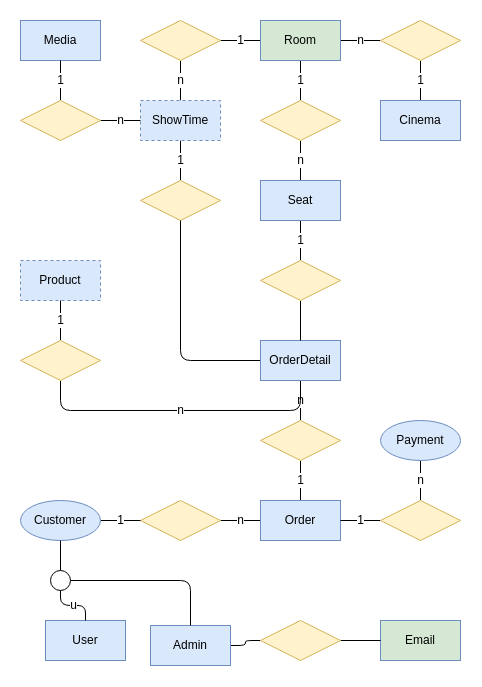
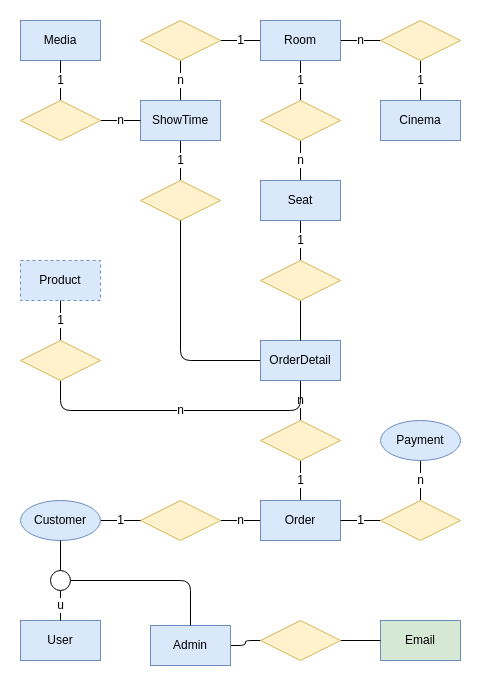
  <mxCell id="0" />
  <mxCell id="1" parent="0" />
  <mxCell id="2" value="Media" style="whiteSpace=wrap;html=1;align=center;fillColor=#dae8fc;strokeColor=#6c8ebf;" parent="1" vertex="1"><mxGeometry x="20" y="20" width="80" height="40" as="geometry" /></mxCell>
  <mxCell id="3" value="1" style="edgeStyle=orthogonalEdgeStyle;shape=connector;rounded=1;jumpStyle=arc;jumpSize=13;html=1;strokeColor=default;align=center;verticalAlign=middle;fontFamily=Helvetica;fontSize=12;fontColor=default;labelBackgroundColor=default;endArrow=none;endFill=0;" parent="1" source="4" target="6" edge="1"><mxGeometry relative="1" as="geometry" /></mxCell>
  <mxCell id="4" value="Cinema" style="whiteSpace=wrap;html=1;align=center;fillColor=#dae8fc;strokeColor=#6c8ebf;" parent="1" vertex="1"><mxGeometry x="380" y="100" width="80" height="40" as="geometry" /></mxCell>
  <mxCell id="5" value="n" style="edgeStyle=orthogonalEdgeStyle;shape=connector;rounded=1;jumpStyle=arc;jumpSize=13;html=1;strokeColor=default;align=center;verticalAlign=middle;fontFamily=Helvetica;fontSize=12;fontColor=default;labelBackgroundColor=default;endArrow=none;endFill=0;" parent="1" source="6" target="9" edge="1"><mxGeometry relative="1" as="geometry" /></mxCell>
  <mxCell id="6" value="" style="shape=rhombus;perimeter=rhombusPerimeter;whiteSpace=wrap;html=1;align=center;strokeColor=#d6b656;verticalAlign=middle;fontFamily=Helvetica;fontSize=12;fillColor=#fff2cc;" parent="1" vertex="1"><mxGeometry x="380" y="20" width="80" height="40" as="geometry" /></mxCell>
  <mxCell id="7" value="1" style="edgeStyle=orthogonalEdgeStyle;shape=connector;rounded=1;jumpStyle=arc;jumpSize=13;html=1;strokeColor=default;align=center;verticalAlign=middle;fontFamily=Helvetica;fontSize=12;fontColor=default;labelBackgroundColor=default;endArrow=none;endFill=0;" parent="1" source="9" target="21" edge="1"><mxGeometry relative="1" as="geometry" /></mxCell>
  <mxCell id="8" value="1" style="edgeStyle=orthogonalEdgeStyle;shape=connector;rounded=1;jumpStyle=arc;jumpSize=13;html=1;strokeColor=default;align=center;verticalAlign=middle;fontFamily=Helvetica;fontSize=12;fontColor=default;labelBackgroundColor=default;endArrow=none;endFill=0;" parent="1" source="9" target="13" edge="1"><mxGeometry relative="1" as="geometry" /></mxCell>
- <mxCell id="9" value="Room" style="whiteSpace=wrap;html=1;align=center;fillColor=#d5e8d4;strokeColor=#6c8ebf;" parent="1" vertex="1"><mxGeometry x="260" y="20" width="80" height="40" as="geometry" /></mxCell>
+ <mxCell id="9" value="Room" style="whiteSpace=wrap;html=1;align=center;fillColor=#dae8fc;strokeColor=#6c8ebf;" parent="1" vertex="1"><mxGeometry x="260" y="20" width="80" height="40" as="geometry" /></mxCell>
  <mxCell id="10" value="1" style="edgeStyle=orthogonalEdgeStyle;shape=connector;rounded=1;jumpStyle=arc;jumpSize=13;html=1;strokeColor=default;align=center;verticalAlign=middle;fontFamily=Helvetica;fontSize=12;fontColor=default;labelBackgroundColor=default;endArrow=none;endFill=0;" parent="1" source="12" target="14" edge="1"><mxGeometry relative="1" as="geometry" /></mxCell>
  <mxCell id="11" value="n" style="edgeStyle=orthogonalEdgeStyle;shape=connector;rounded=1;jumpStyle=arc;jumpSize=13;html=1;strokeColor=default;align=center;verticalAlign=middle;fontFamily=Helvetica;fontSize=12;fontColor=default;labelBackgroundColor=default;endArrow=none;endFill=0;" parent="1" source="12" target="13" edge="1"><mxGeometry relative="1" as="geometry" /></mxCell>
- <mxCell id="12" value="ShowTime" style="whiteSpace=wrap;html=1;align=center;fillColor=#dae8fc;strokeColor=#6c8ebf;dashed=1;" parent="1" vertex="1"><mxGeometry x="140" y="100" width="80" height="40" as="geometry" /></mxCell>
+ <mxCell id="12" value="ShowTime" style="whiteSpace=wrap;html=1;align=center;fillColor=#dae8fc;strokeColor=#6c8ebf;" parent="1" vertex="1"><mxGeometry x="140" y="100" width="80" height="40" as="geometry" /></mxCell>
  <mxCell id="13" value="" style="shape=rhombus;perimeter=rhombusPerimeter;whiteSpace=wrap;html=1;align=center;strokeColor=#d6b656;verticalAlign=middle;fontFamily=Helvetica;fontSize=12;fillColor=#fff2cc;" parent="1" vertex="1"><mxGeometry x="140" y="20" width="80" height="40" as="geometry" /></mxCell>
  <mxCell id="14" value="" style="shape=rhombus;perimeter=rhombusPerimeter;whiteSpace=wrap;html=1;align=center;strokeColor=#d6b656;verticalAlign=middle;fontFamily=Helvetica;fontSize=12;fillColor=#fff2cc;" parent="1" vertex="1"><mxGeometry x="140" y="180" width="80" height="40" as="geometry" /></mxCell>
  <mxCell id="15" value="1" style="edgeStyle=orthogonalEdgeStyle;shape=connector;rounded=1;jumpStyle=arc;jumpSize=13;html=1;strokeColor=default;align=center;verticalAlign=middle;fontFamily=Helvetica;fontSize=12;fontColor=default;labelBackgroundColor=default;endArrow=none;endFill=0;" parent="1" source="17" target="2" edge="1"><mxGeometry relative="1" as="geometry"><mxPoint x="60" y="180" as="targetPoint" /></mxGeometry></mxCell>
  <mxCell id="16" value="n" style="edgeStyle=orthogonalEdgeStyle;shape=connector;rounded=1;jumpStyle=arc;jumpSize=13;html=1;strokeColor=default;align=center;verticalAlign=middle;fontFamily=Helvetica;fontSize=12;fontColor=default;labelBackgroundColor=default;endArrow=none;endFill=0;" parent="1" source="17" target="12" edge="1"><mxGeometry relative="1" as="geometry" /></mxCell>
  <mxCell id="17" value="" style="shape=rhombus;perimeter=rhombusPerimeter;whiteSpace=wrap;html=1;align=center;strokeColor=#d6b656;verticalAlign=middle;fontFamily=Helvetica;fontSize=12;fillColor=#fff2cc;" parent="1" vertex="1"><mxGeometry x="20" y="100" width="80" height="40" as="geometry" /></mxCell>
  <mxCell id="18" value="n" style="edgeStyle=orthogonalEdgeStyle;shape=connector;rounded=1;jumpStyle=arc;jumpSize=13;html=1;strokeColor=default;align=center;verticalAlign=middle;fontFamily=Helvetica;fontSize=12;fontColor=default;labelBackgroundColor=default;endArrow=none;endFill=0;" parent="1" source="20" target="21" edge="1"><mxGeometry relative="1" as="geometry" /></mxCell>
  <mxCell id="19" value="1" style="edgeStyle=orthogonalEdgeStyle;shape=connector;rounded=1;jumpStyle=arc;jumpSize=13;html=1;strokeColor=default;align=center;verticalAlign=middle;fontFamily=Helvetica;fontSize=12;fontColor=default;labelBackgroundColor=default;endArrow=none;endFill=0;" parent="1" source="20" target="45" edge="1"><mxGeometry relative="1" as="geometry"><Array as="points"><mxPoint x="300" y="240" /><mxPoint x="300" y="240" /></Array></mxGeometry></mxCell>
  <mxCell id="20" value="Seat" style="whiteSpace=wrap;html=1;align=center;fillColor=#dae8fc;strokeColor=#6c8ebf;" parent="1" vertex="1"><mxGeometry x="260" y="180" width="80" height="40" as="geometry" /></mxCell>
  <mxCell id="21" value="" style="shape=rhombus;perimeter=rhombusPerimeter;whiteSpace=wrap;html=1;align=center;strokeColor=#d6b656;verticalAlign=middle;fontFamily=Helvetica;fontSize=12;fillColor=#fff2cc;" parent="1" vertex="1"><mxGeometry x="260" y="100" width="80" height="40" as="geometry" /></mxCell>
- <mxCell id="22" value="User" style="whiteSpace=wrap;html=1;align=center;fillColor=#dae8fc;strokeColor=#6c8ebf;" parent="1" vertex="1"><mxGeometry x="45" y="620" width="80" height="40" as="geometry" /></mxCell>
+ <mxCell id="22" value="User" style="whiteSpace=wrap;html=1;align=center;fillColor=#dae8fc;strokeColor=#6c8ebf;" parent="1" vertex="1"><mxGeometry x="20" y="620" width="80" height="40" as="geometry" /></mxCell>
  <mxCell id="23" value="n" style="edgeStyle=orthogonalEdgeStyle;shape=connector;rounded=1;jumpStyle=arc;jumpSize=13;html=1;strokeColor=default;align=center;verticalAlign=middle;fontFamily=Helvetica;fontSize=12;fontColor=default;labelBackgroundColor=default;endArrow=none;endFill=0;" parent="1" source="24" target="30" edge="1"><mxGeometry relative="1" as="geometry" /></mxCell>
  <mxCell id="24" value="" style="shape=rhombus;perimeter=rhombusPerimeter;whiteSpace=wrap;html=1;align=center;strokeColor=#d6b656;verticalAlign=middle;fontFamily=Helvetica;fontSize=12;fillColor=#fff2cc;" parent="1" vertex="1"><mxGeometry x="140" y="500" width="80" height="40" as="geometry" /></mxCell>
  <mxCell id="25" value="1" style="edgeStyle=orthogonalEdgeStyle;shape=connector;rounded=1;jumpStyle=arc;jumpSize=13;html=1;strokeColor=default;align=center;verticalAlign=middle;fontFamily=Helvetica;fontSize=12;fontColor=default;labelBackgroundColor=default;endArrow=none;endFill=0;" parent="1" source="26" target="24" edge="1"><mxGeometry relative="1" as="geometry" /></mxCell>
  <mxCell id="26" value="Customer" style="ellipse;whiteSpace=wrap;html=1;align=center;fillColor=#dae8fc;strokeColor=#6c8ebf;" parent="1" vertex="1"><mxGeometry x="20" y="500" width="80" height="40" as="geometry" /></mxCell>
  <mxCell id="27" style="edgeStyle=orthogonalEdgeStyle;shape=connector;rounded=1;jumpStyle=arc;jumpSize=13;html=1;strokeColor=default;align=center;verticalAlign=middle;fontFamily=Helvetica;fontSize=12;fontColor=default;labelBackgroundColor=default;endArrow=none;endFill=0;" parent="1" source="28" target="51" edge="1"><mxGeometry relative="1" as="geometry" /></mxCell>
  <mxCell id="28" value="Admin" style="whiteSpace=wrap;html=1;align=center;fillColor=#dae8fc;strokeColor=#6c8ebf;" parent="1" vertex="1"><mxGeometry x="150" y="625" width="80" height="40" as="geometry" /></mxCell>
  <mxCell id="29" value="1" style="edgeStyle=orthogonalEdgeStyle;shape=connector;rounded=1;jumpStyle=arc;jumpSize=13;html=1;strokeColor=default;align=center;verticalAlign=middle;fontFamily=Helvetica;fontSize=12;fontColor=default;labelBackgroundColor=default;endArrow=none;endFill=0;" parent="1" source="30" target="32" edge="1"><mxGeometry relative="1" as="geometry" /></mxCell>
  <mxCell id="30" value="Order" style="whiteSpace=wrap;html=1;align=center;fillColor=#dae8fc;strokeColor=#6c8ebf;" parent="1" vertex="1"><mxGeometry x="260" y="500" width="80" height="40" as="geometry" /></mxCell>
  <mxCell id="31" value="n" style="edgeStyle=orthogonalEdgeStyle;shape=connector;rounded=1;jumpStyle=arc;jumpSize=13;html=1;strokeColor=default;align=center;verticalAlign=middle;fontFamily=Helvetica;fontSize=12;fontColor=default;labelBackgroundColor=default;endArrow=none;endFill=0;" parent="1" source="32" target="35" edge="1"><mxGeometry relative="1" as="geometry"><mxPoint x="160" y="580" as="targetPoint" /></mxGeometry></mxCell>
  <mxCell id="32" value="" style="shape=rhombus;perimeter=rhombusPerimeter;whiteSpace=wrap;html=1;align=center;strokeColor=#d6b656;verticalAlign=middle;fontFamily=Helvetica;fontSize=12;fillColor=#fff2cc;" parent="1" vertex="1"><mxGeometry x="260" y="420" width="80" height="40" as="geometry" /></mxCell>
  <mxCell id="33" value="n" style="edgeStyle=orthogonalEdgeStyle;shape=connector;rounded=1;jumpStyle=arc;jumpSize=13;html=1;strokeColor=default;align=center;verticalAlign=middle;fontFamily=Helvetica;fontSize=12;fontColor=default;labelBackgroundColor=default;endArrow=none;endFill=0;" parent="1" source="35" target="48" edge="1"><mxGeometry relative="1" as="geometry"><Array as="points"><mxPoint x="300" y="410" /><mxPoint x="60" y="410" /></Array></mxGeometry></mxCell>
  <mxCell id="34" style="edgeStyle=orthogonalEdgeStyle;shape=connector;rounded=1;jumpStyle=arc;jumpSize=13;html=1;strokeColor=default;align=center;verticalAlign=middle;fontFamily=Helvetica;fontSize=12;fontColor=default;labelBackgroundColor=default;endArrow=none;endFill=0;" edge="1" parent="1" source="35" target="14"><mxGeometry relative="1" as="geometry" /></mxCell>
  <mxCell id="35" value="OrderDetail" style="whiteSpace=wrap;html=1;align=center;fillColor=#dae8fc;strokeColor=#6c8ebf;" parent="1" vertex="1"><mxGeometry x="260" y="340" width="80" height="40" as="geometry" /></mxCell>
  <mxCell id="36" value="u" style="edgeStyle=orthogonalEdgeStyle;shape=connector;rounded=1;jumpStyle=arc;jumpSize=13;html=1;strokeColor=default;align=center;verticalAlign=middle;fontFamily=Helvetica;fontSize=12;fontColor=default;labelBackgroundColor=default;endArrow=none;endFill=0;" parent="1" source="39" target="22" edge="1"><mxGeometry relative="1" as="geometry" /></mxCell>
  <mxCell id="37" style="edgeStyle=orthogonalEdgeStyle;shape=connector;rounded=1;jumpStyle=arc;jumpSize=13;html=1;strokeColor=default;align=center;verticalAlign=middle;fontFamily=Helvetica;fontSize=12;fontColor=default;labelBackgroundColor=default;endArrow=none;endFill=0;" parent="1" source="39" target="26" edge="1"><mxGeometry relative="1" as="geometry" /></mxCell>
  <mxCell id="38" style="edgeStyle=orthogonalEdgeStyle;shape=connector;rounded=1;jumpStyle=arc;jumpSize=13;html=1;strokeColor=default;align=center;verticalAlign=middle;fontFamily=Helvetica;fontSize=12;fontColor=default;labelBackgroundColor=default;endArrow=none;endFill=0;" parent="1" source="39" target="28" edge="1"><mxGeometry relative="1" as="geometry" /></mxCell>
  <mxCell id="39" value="" style="ellipse;whiteSpace=wrap;html=1;" parent="1" vertex="1"><mxGeometry x="50" y="570" width="20" height="20" as="geometry" /></mxCell>
  <mxCell id="40" value="n" style="edgeStyle=orthogonalEdgeStyle;shape=connector;rounded=1;jumpStyle=arc;jumpSize=13;html=1;strokeColor=default;align=center;verticalAlign=middle;fontFamily=Helvetica;fontSize=12;fontColor=default;labelBackgroundColor=default;endArrow=none;endFill=0;" parent="1" source="42" target="43" edge="1"><mxGeometry relative="1" as="geometry" /></mxCell>
  <mxCell id="41" value="1" style="edgeStyle=orthogonalEdgeStyle;shape=connector;rounded=1;jumpStyle=arc;jumpSize=13;html=1;strokeColor=default;align=center;verticalAlign=middle;fontFamily=Helvetica;fontSize=12;fontColor=default;labelBackgroundColor=default;endArrow=none;endFill=0;" parent="1" source="42" target="30" edge="1"><mxGeometry relative="1" as="geometry" /></mxCell>
  <mxCell id="42" value="" style="shape=rhombus;perimeter=rhombusPerimeter;whiteSpace=wrap;html=1;align=center;strokeColor=#d6b656;verticalAlign=middle;fontFamily=Helvetica;fontSize=12;fillColor=#fff2cc;" parent="1" vertex="1"><mxGeometry x="380" y="500" width="80" height="40" as="geometry" /></mxCell>
  <mxCell id="43" value="Payment" style="ellipse;whiteSpace=wrap;html=1;align=center;fillColor=#dae8fc;strokeColor=#6c8ebf;" parent="1" vertex="1"><mxGeometry x="380" y="420" width="80" height="40" as="geometry" /></mxCell>
  <mxCell id="44" style="edgeStyle=orthogonalEdgeStyle;shape=connector;rounded=1;jumpStyle=arc;jumpSize=13;html=1;strokeColor=default;align=center;verticalAlign=middle;fontFamily=Helvetica;fontSize=12;fontColor=default;labelBackgroundColor=default;endArrow=none;endFill=0;" edge="1" parent="1" source="45" target="35"><mxGeometry relative="1" as="geometry" /></mxCell>
  <mxCell id="45" value="" style="shape=rhombus;perimeter=rhombusPerimeter;whiteSpace=wrap;html=1;align=center;strokeColor=#d6b656;verticalAlign=middle;fontFamily=Helvetica;fontSize=12;fillColor=#fff2cc;" parent="1" vertex="1"><mxGeometry x="260" y="260" width="80" height="40" as="geometry" /></mxCell>
  <mxCell id="46" value="Product" style="whiteSpace=wrap;html=1;align=center;fillColor=#dae8fc;strokeColor=#6c8ebf;dashed=1;" parent="1" vertex="1"><mxGeometry x="20" y="260" width="80" height="40" as="geometry" /></mxCell>
  <mxCell id="47" value="1" style="edgeStyle=orthogonalEdgeStyle;shape=connector;rounded=1;jumpStyle=arc;jumpSize=13;html=1;strokeColor=default;align=center;verticalAlign=middle;fontFamily=Helvetica;fontSize=12;fontColor=default;labelBackgroundColor=default;endArrow=none;endFill=0;" parent="1" source="48" target="46" edge="1"><mxGeometry relative="1" as="geometry" /></mxCell>
  <mxCell id="48" value="" style="shape=rhombus;perimeter=rhombusPerimeter;whiteSpace=wrap;html=1;align=center;strokeColor=#d6b656;verticalAlign=middle;fontFamily=Helvetica;fontSize=12;fillColor=#fff2cc;" parent="1" vertex="1"><mxGeometry x="20" y="340" width="80" height="40" as="geometry" /></mxCell>
  <mxCell id="49" value="Email" style="whiteSpace=wrap;html=1;align=center;fillColor=#d5e8d4;strokeColor=#6c8ebf;" parent="1" vertex="1"><mxGeometry x="380" y="620" width="80" height="40" as="geometry" /></mxCell>
  <mxCell id="50" style="edgeStyle=orthogonalEdgeStyle;shape=connector;rounded=1;jumpStyle=arc;jumpSize=13;html=1;strokeColor=default;align=center;verticalAlign=middle;fontFamily=Helvetica;fontSize=12;fontColor=default;labelBackgroundColor=default;endArrow=none;endFill=0;" parent="1" source="51" target="49" edge="1"><mxGeometry relative="1" as="geometry" /></mxCell>
  <mxCell id="51" value="" style="shape=rhombus;perimeter=rhombusPerimeter;whiteSpace=wrap;html=1;align=center;strokeColor=#d6b656;verticalAlign=middle;fontFamily=Helvetica;fontSize=12;fillColor=#fff2cc;" parent="1" vertex="1"><mxGeometry x="260" y="620" width="80" height="40" as="geometry" /></mxCell>
